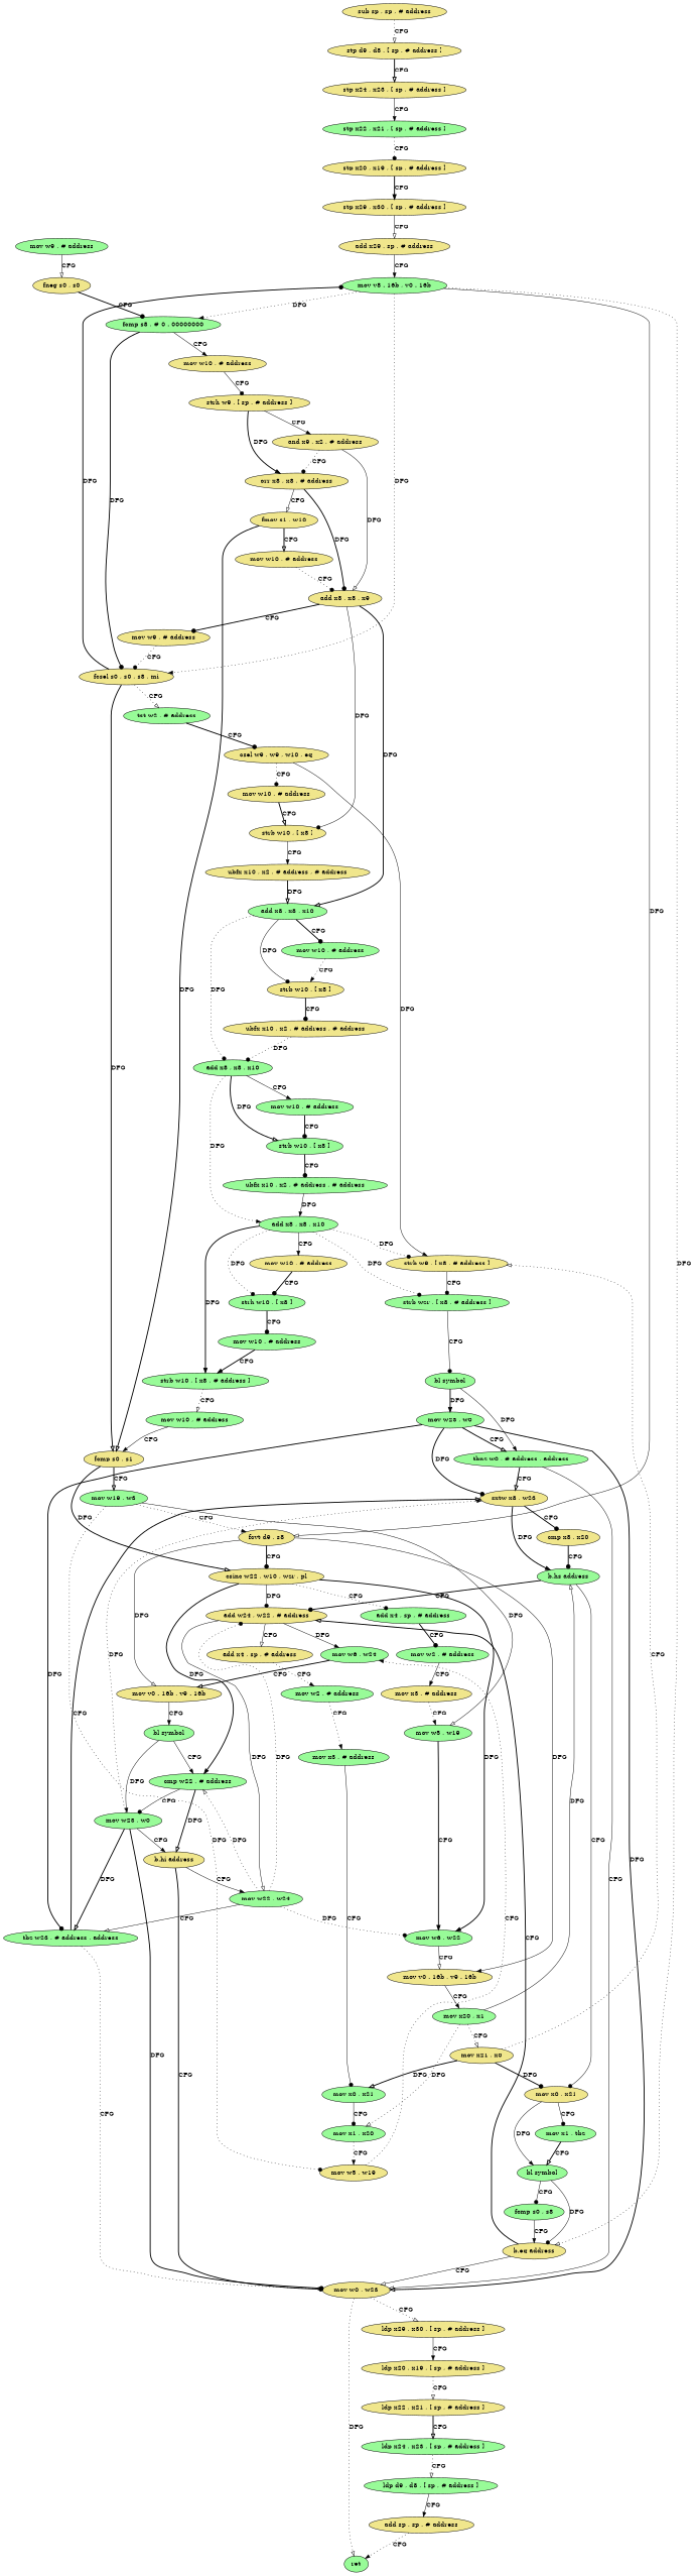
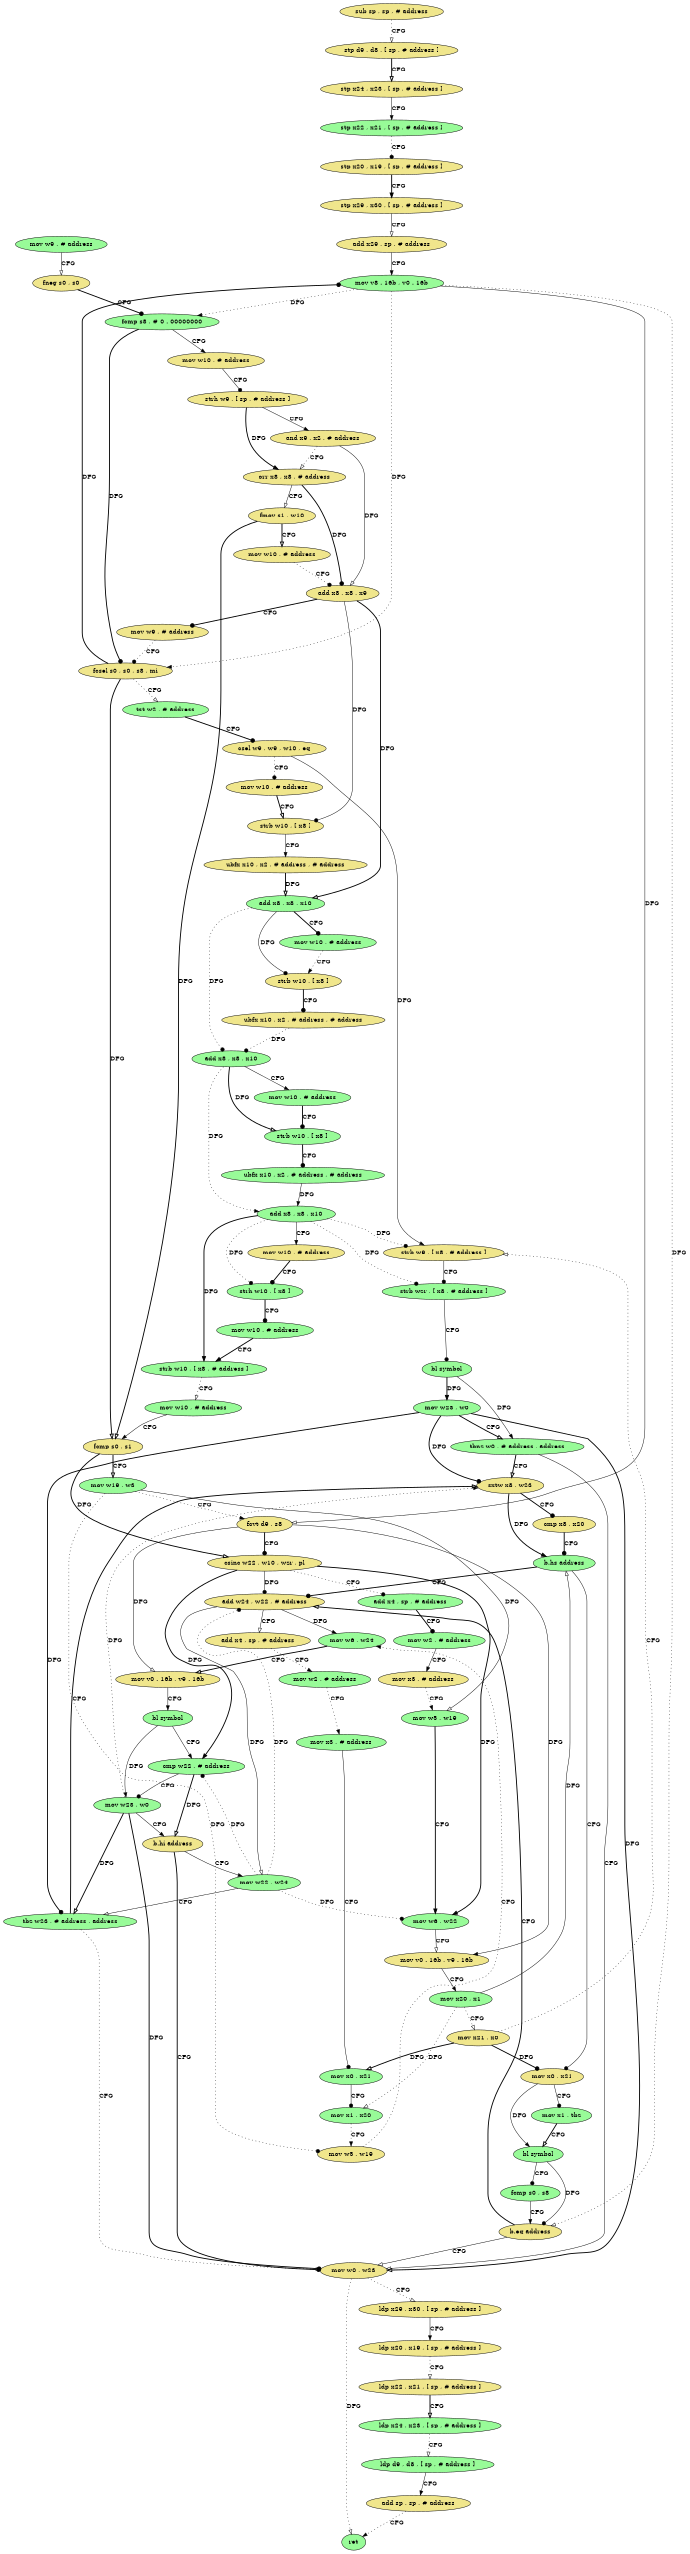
  digraph {
    fontname="DejaVu Serif"
    node [fillcolor=khaki fontname="DejaVu Serif" style=filled]
    edge [arrowhead=onormal fontname="DejaVu Serif" style=bold]
    n1 [label="sub sp , sp , # address"]
    n2 [label="stp d9 , d8 , [ sp , # address ]"]
    n3 [label="stp x24 , x23 , [ sp , # address ]"]
    n4 [fillcolor=palegreen label="stp x22 , x21 , [ sp , # address ]"]
    n5 [label="stp x20 , x19 , [ sp , # address ]"]
    n6 [label="stp x29 , x30 , [ sp , # address ]"]
    n7 [label="add x29 , sp , # address"]
    n8 [fillcolor=palegreen label="mov v8 . 16b , v0 . 16b"]
    n9 [fillcolor=palegreen label="fcmp s8 , # 0 . 00000000"]
    n10 [label="fcsel s0 , s0 , s8 , mi"]
    n11 [label="fcvt d9 , s8"]
    n12 [label="b.eq address"]
    n13 [label="mov w10 , # address"]
    n14 [label="fcmp s0 , s1"]
    n15 [fillcolor=palegreen label="tst w2 , # address"]
    n16 [label="csinc w22 , w10 , wzr , pl"]
    n17 [label="mov v0 . 16b , v9 . 16b"]
    n18 [label="mov v0 . 16b , v9 . 16b"]
    n19 [label="add w24 , w22 , # address"]
    n20 [label="mov w0 , w23"]
    n21 [fillcolor=palegreen label="mov w9 , # address"]
    n22 [label="fneg s0 , s0"]
    n23 [label="strh w9 , [ sp , # address ]"]
    n24 [label="and x9 , x2 , # address"]
    n25 [label="orr x8 , x8 , # address"]
    n26 [label="add x8 , x8 , x9"]
    n27 [label="fmov s1 , w10"]
    n28 [label="mov w9 , # address"]
    n29 [label="strb w10 , [ x8 ]"]
    n30 [fillcolor=palegreen label="add x8 , x8 , x10"]
    n31 [label="mov w10 , # address"]
    n32 [fillcolor=palegreen label="mov w19 , w3"]
    n33 [label="ubfx x10 , x2 , # address , # address"]
    n34 [fillcolor=palegreen label="mov w10 , # address"]
    n35 [label="strb w10 , [ x8 ]"]
    n36 [fillcolor=palegreen label="add x8 , x8 , x10"]
    n37 [label="csel w9 , w9 , w10 , eq"]
    n38 [label="mov w10 , # address"]
    n39 [label="strb w9 , [ x8 , # address ]"]
    n40 [fillcolor=palegreen label="strb wzr , [ x8 , # address ]"]
    n41 [label="ubfx x10 , x2 , # address , # address"]
    n42 [fillcolor=palegreen label="mov w10 , # address"]
    n43 [fillcolor=palegreen label="strb w10 , [ x8 ]"]
    n44 [fillcolor=palegreen label="add x8 , x8 , x10"]
    n45 [fillcolor=palegreen label="ubfx x10 , x2 , # address , # address"]
    n46 [label="mov w10 , # address"]
    n47 [fillcolor=palegreen label="strh w10 , [ x8 ]"]
    n48 [fillcolor=palegreen label="strb w10 , [ x8 , # address ]"]
    n49 [fillcolor=palegreen label="mov w10 , # address"]
    n50 [fillcolor=palegreen label="mov w10 , # address"]
    n51 [fillcolor=palegreen label="bl symbol"]
    n52 [fillcolor=palegreen label="mov w5 , w19"]
    n53 [label="mov w5 , w19"]
    n54 [fillcolor=palegreen label="add x4 , sp , # address"]
    n55 [fillcolor=palegreen label="mov w6 , w22"]
    n56 [fillcolor=palegreen label="cmp w22 , # address"]
    n57 [fillcolor=palegreen label="mov w6 , w24"]
    n58 [fillcolor=palegreen label="mov x20 , x1"]
    n59 [fillcolor=palegreen label="bl symbol"]
    n60 [fillcolor=palegreen label="mov w2 , # address"]
    n61 [label="add x4 , sp , # address"]
    n62 [fillcolor=palegreen label="mov w22 , w24"]
    n63 [fillcolor=palegreen label="mov w23 , w0"]
    n64 [label="b.hi address"]
    n65 [label="mov x3 , # address"]
    n66 [label="mov x21 , x0"]
    n67 [fillcolor=palegreen label="b.hs address"]
    n68 [fillcolor=palegreen label="mov x1 , x20"]
    n69 [label="mov x0 , x21"]
    n70 [fillcolor=palegreen label="mov x0 , x21"]
    n71 [fillcolor=palegreen label="mov x1 , tbz"]
    n72 [fillcolor=palegreen label="bl symbol"]
    n73 [fillcolor=palegreen label="mov w23 , w0"]
    n74 [fillcolor=palegreen label="tbnz w0 , # address , address"]
    n75 [label="sxtw x8 , w23"]
    n76 [fillcolor=palegreen label="tbz w23 , # address , address"]
    n77 [label="ldp x29 , x30 , [ sp , # address ]"]
    n78 [fillcolor=palegreen label=ret]
    n79 [label="cmp x8 , x20"]
    n80 [label="ldp x20 , x19 , [ sp , # address ]"]
    n81 [label="ldp x22 , x21 , [ sp , # address ]"]
    n82 [fillcolor=palegreen label="ldp x24 , x23 , [ sp , # address ]"]
    n83 [fillcolor=palegreen label="ldp d9 , d8 , [ sp , # address ]"]
    n84 [label="add sp , sp , # address"]
    n85 [fillcolor=palegreen label="mov w2 , # address"]
    n86 [fillcolor=palegreen label="fcmp s0 , s8"]
    n87 [fillcolor=palegreen label="mov x3 , # address"]
    n1 -> n2 [label=CFG style=dotted]
    n2 -> n3 [label=CFG]
    n3 -> n4 [arrowhead=normal label=CFG style=solid]
    n4 -> n5 [arrowhead=dot label=CFG style=dotted]
    n5 -> n6 [arrowhead=normal label=CFG]
    n6 -> n7 [label=CFG style=solid]
    n7 -> n8 [arrowhead=normal label=CFG style=solid]
    n8 -> n9 [arrowhead=normal label=DFG style=dotted]
    n8 -> n10 [arrowhead=normal label=DFG style=dotted]
    n8 -> n11 [label=DFG style=solid]
    n8 -> n12 [label=DFG style=dotted]
    n9 -> n10 [arrowhead=dot label=DFG]
    n9 -> n13 [arrowhead=normal label=CFG style=solid]
    n10 -> n8 [arrowhead=dot label=DFG]
    n10 -> n14 [label=DFG]
    n10 -> n15 [label=CFG style=dotted]
    n11 -> n16 [arrowhead=dot label=CFG]
    n11 -> n17 [arrowhead=normal label=DFG style=solid]
    n11 -> n18 [label=DFG style=solid]
    n12 -> n19 [label=CFG]
    n12 -> n20 [label=CFG style=solid]
    n13 -> n23 [arrowhead=dot label=CFG style=solid]
    n14 -> n16 [label=DFG]
    n14 -> n32 [label=CFG]
    n15 -> n37 [arrowhead=dot label=CFG]
    n16 -> n19 [arrowhead=dot label=DFG style=solid]
    n16 -> n54 [arrowhead=dot label=CFG style=dotted]
    n16 -> n55 [arrowhead=normal label=DFG]
    n16 -> n56 [arrowhead=normal label=DFG]
    n17 -> n58 [arrowhead=normal label=CFG style=solid]
    n18 -> n59 [arrowhead=normal label=CFG style=solid]
    n19 -> n57 [arrowhead=normal label=DFG style=solid]
    n19 -> n61 [label=CFG style=solid]
    n19 -> n62 [label=DFG style=solid]
    n20 -> n77 [label=CFG style=dotted]
    n20 -> n78 [label=DFG style=dotted]
    n21 -> n22 [label=CFG style=solid]
    n22 -> n9 [arrowhead=dot label=CFG]
    n23 -> n24 [arrowhead=normal label=CFG style=solid]
    n23 -> n25 [arrowhead=normal label=DFG]
-   n24 -> n25 [arrowhead=dot label=CFG style=dotted]
+   n24 -> n25 [label=CFG style=dotted]
    n24 -> n26 [label=DFG style=solid]
    n25 -> n26 [arrowhead=dot label=DFG]
    n25 -> n27 [label=CFG style=solid]
    n26 -> n28 [arrowhead=dot label=CFG]
    n26 -> n29 [arrowhead=dot label=DFG style=solid]
    n26 -> n30 [label=DFG]
    n27 -> n14 [label=DFG]
    n27 -> n31 [label=CFG]
    n28 -> n10 [arrowhead=dot label=CFG style=dotted]
    n29 -> n33 [arrowhead=normal label=CFG style=solid]
    n30 -> n34 [arrowhead=dot label=CFG]
    n30 -> n35 [arrowhead=dot label=DFG style=solid]
    n30 -> n36 [arrowhead=dot label=DFG style=dotted]
    n31 -> n26 [arrowhead=dot label=CFG style=dotted]
    n32 -> n11 [arrowhead=normal label=CFG style=dotted]
    n32 -> n52 [label=DFG style=solid]
    n32 -> n53 [arrowhead=dot label=DFG style=dotted]
    n33 -> n30 [label=DFG]
    n34 -> n35 [arrowhead=normal label=CFG style=dotted]
    n35 -> n41 [arrowhead=dot label=CFG]
    n36 -> n42 [arrowhead=normal label=CFG style=solid]
    n36 -> n43 [label=DFG]
    n36 -> n44 [arrowhead=normal label=DFG style=dotted]
    n37 -> n38 [arrowhead=dot label=CFG style=dotted]
    n37 -> n39 [arrowhead=normal label=DFG style=solid]
    n38 -> n29 [label=CFG]
    n39 -> n40 [arrowhead=dot label=CFG style=solid]
    n40 -> n51 [arrowhead=dot label=CFG style=solid]
    n41 -> n36 [arrowhead=dot label=DFG style=dotted]
    n42 -> n43 [arrowhead=dot label=CFG]
    n43 -> n45 [arrowhead=dot label=CFG]
    n44 -> n39 [arrowhead=dot label=DFG style=dotted]
    n44 -> n40 [arrowhead=dot label=DFG style=dotted]
    n44 -> n46 [arrowhead=normal label=CFG style=solid]
    n44 -> n47 [arrowhead=dot label=DFG style=dotted]
    n44 -> n48 [arrowhead=normal label=DFG]
    n45 -> n44 [arrowhead=normal label=DFG style=solid]
    n46 -> n47 [arrowhead=dot label=CFG]
    n47 -> n49 [arrowhead=dot label=CFG]
    n48 -> n50 [label=CFG style=dotted]
    n49 -> n48 [arrowhead=normal label=CFG]
    n50 -> n14 [arrowhead=normal label=CFG style=solid]
    n51 -> n73 [arrowhead=normal label=DFG]
    n51 -> n74 [arrowhead=normal label=DFG style=solid]
    n52 -> n55 [arrowhead=normal label=CFG]
    n53 -> n57 [arrowhead=normal label=CFG style=dotted]
    n54 -> n60 [arrowhead=dot label=CFG]
    n55 -> n17 [label=CFG style=solid]
    n56 -> n63 [arrowhead=dot label=CFG style=solid]
    n56 -> n64 [label=DFG]
    n57 -> n18 [label=CFG]
    n58 -> n66 [label=CFG style=dotted]
    n58 -> n67 [label=DFG style=solid]
    n58 -> n68 [label=DFG style=dotted]
    n59 -> n56 [arrowhead=normal label=CFG style=solid]
    n59 -> n63 [arrowhead=normal label=DFG style=solid]
    n60 -> n65 [arrowhead=normal label=CFG style=solid]
    n61 -> n85 [arrowhead=normal label=CFG style=dotted]
    n62 -> n19 [arrowhead=dot label=DFG style=dotted]
    n62 -> n55 [arrowhead=dot label=DFG style=dotted]
-   n62 -> n56 [label=DFG style=dotted]
+   n62 -> n56 [arrowhead=dot label=DFG style=dotted]
    n62 -> n76 [label=CFG style=solid]
    n63 -> n20 [arrowhead=dot label=DFG]
    n63 -> n64 [arrowhead=normal label=CFG style=solid]
    n63 -> n75 [arrowhead=normal label=DFG style=dotted]
    n63 -> n76 [label=DFG]
    n64 -> n20 [arrowhead=dot label=CFG]
    n64 -> n62 [arrowhead=normal label=CFG style=solid]
    n65 -> n52 [arrowhead=normal label=CFG style=dotted]
    n66 -> n39 [label=CFG style=dotted]
    n66 -> n69 [arrowhead=dot label=DFG]
    n66 -> n70 [label=DFG]
    n67 -> n19 [arrowhead=dot label=CFG]
    n67 -> n69 [arrowhead=dot label=CFG style=solid]
    n68 -> n53 [arrowhead=normal label=CFG style=dotted]
    n69 -> n71 [arrowhead=dot label=CFG style=solid]
    n69 -> n72 [arrowhead=normal label=DFG style=solid]
    n70 -> n68 [arrowhead=dot label=CFG style=solid]
    n71 -> n72 [label=CFG]
    n72 -> n12 [arrowhead=dot label=DFG style=solid]
    n72 -> n86 [arrowhead=dot label=CFG style=solid]
    n73 -> n20 [label=DFG]
    n73 -> n74 [label=CFG]
    n73 -> n75 [arrowhead=dot label=DFG]
    n73 -> n76 [arrowhead=dot label=DFG]
    n74 -> n20 [label=CFG style=solid]
    n74 -> n75 [label=CFG]
    n75 -> n67 [arrowhead=normal label=DFG]
    n75 -> n79 [arrowhead=dot label=CFG]
    n76 -> n20 [label=CFG style=dotted]
    n76 -> n75 [label=CFG]
    n77 -> n80 [arrowhead=normal label=CFG style=solid]
    n79 -> n67 [arrowhead=dot label=CFG]
    n80 -> n81 [label=CFG style=dotted]
    n81 -> n82 [label=CFG]
    n82 -> n83 [label=CFG style=dotted]
    n83 -> n84 [arrowhead=normal label=CFG style=solid]
    n84 -> n78 [arrowhead=normal label=CFG style=dotted]
    n85 -> n87 [arrowhead=normal label=CFG style=dotted]
    n86 -> n12 [arrowhead=normal label=CFG style=solid]
    n87 -> n70 [arrowhead=dot label=CFG style=solid]
  }
